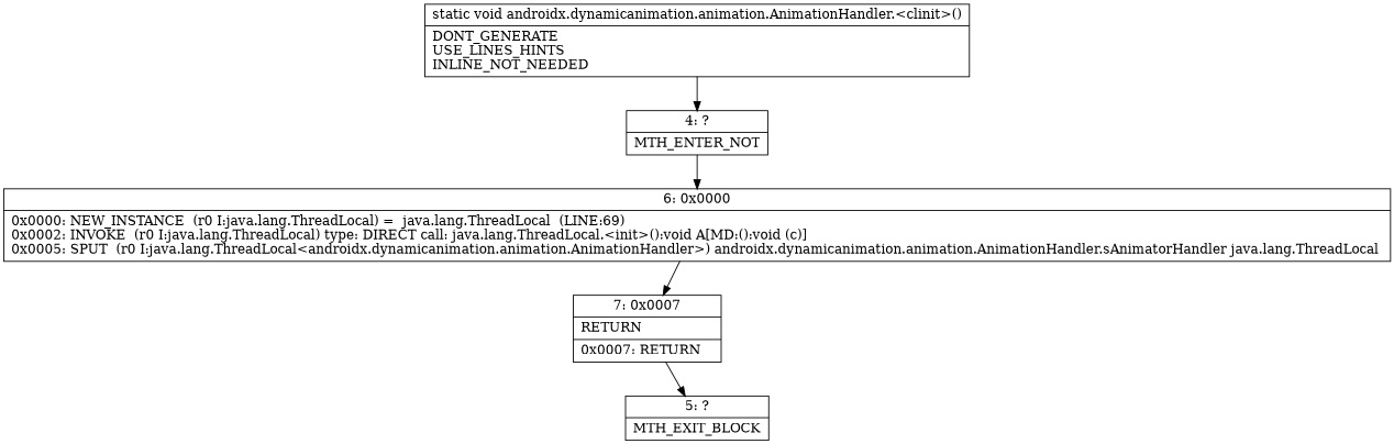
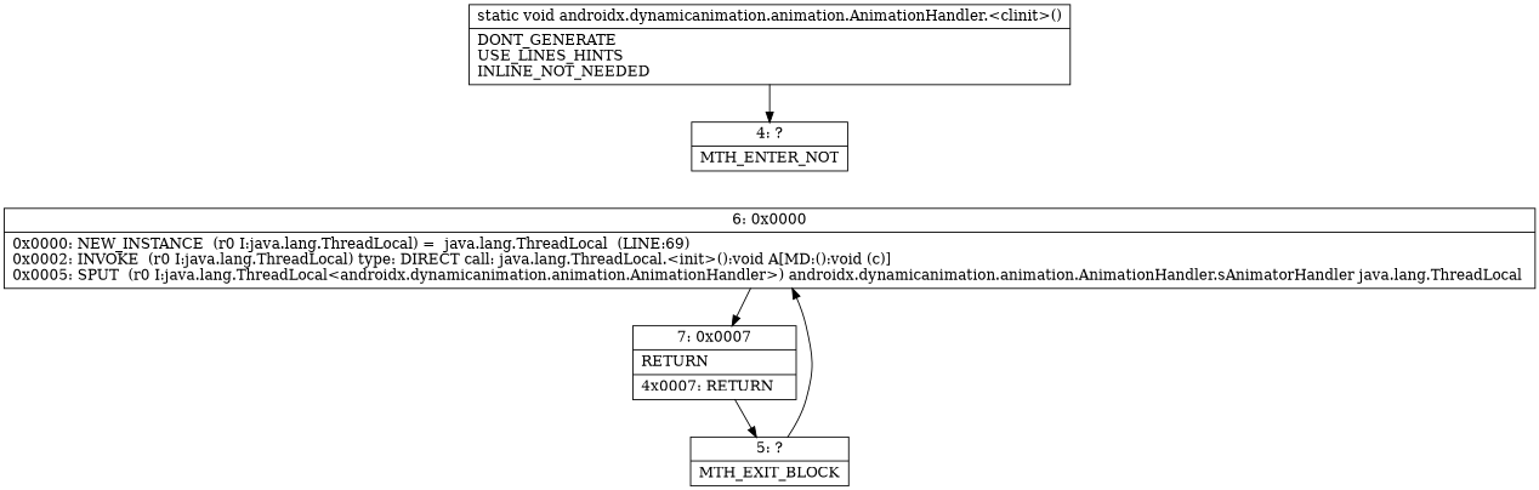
  digraph {
    node [shape=record]
    n1 [label="{4\:\ ?|MTH_ENTER_NOT\l}"]
    n2 [label="{6\:\ 0x0000|0x0000: NEW_INSTANCE  (r0 I:java.lang.ThreadLocal) =  java.lang.ThreadLocal  (LINE:69)\l0x0002: INVOKE  (r0 I:java.lang.ThreadLocal) type: DIRECT call: java.lang.ThreadLocal.\<init\>():void A[MD:():void (c)]\l0x0005: SPUT  (r0 I:java.lang.ThreadLocal\<androidx.dynamicanimation.animation.AnimationHandler\>) androidx.dynamicanimation.animation.AnimationHandler.sAnimatorHandler java.lang.ThreadLocal \l}"]
-   n3 [label="{7\:\ 0x0007|RETURN\l|0x0007: RETURN   \l}"]
+   n3 [label="{7\:\ 0x0007|RETURN\l|4x0007: RETURN   \l}"]
    n4 [label="{5\:\ ?|MTH_EXIT_BLOCK\l}"]
    n5 [label="{static void androidx.dynamicanimation.animation.AnimationHandler.\<clinit\>()  | DONT_GENERATE\lUSE_LINES_HINTS\lINLINE_NOT_NEEDED\l}"]
-   n1 -> n2
+   n4 -> n2
    n2 -> n3
    n3 -> n4
    n5 -> n1
  }
